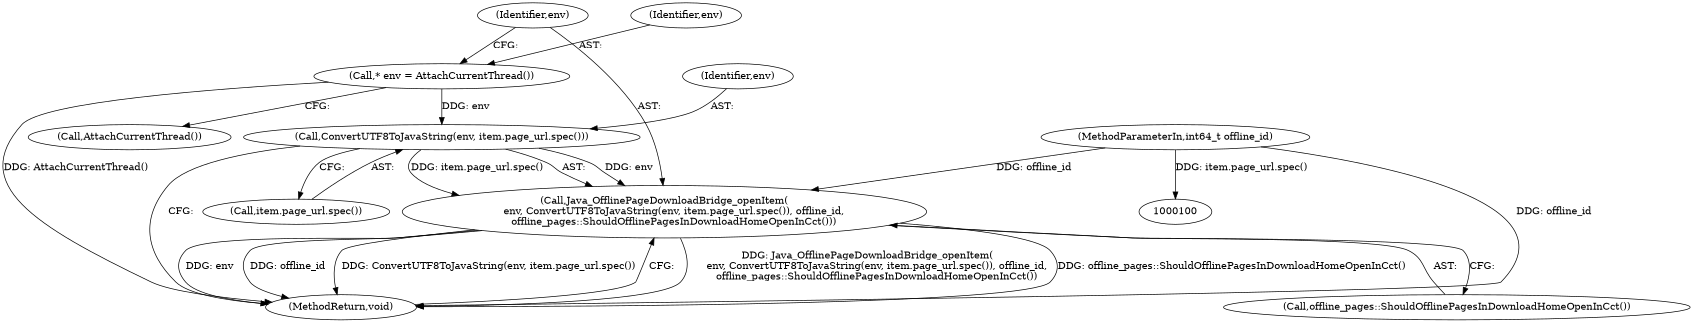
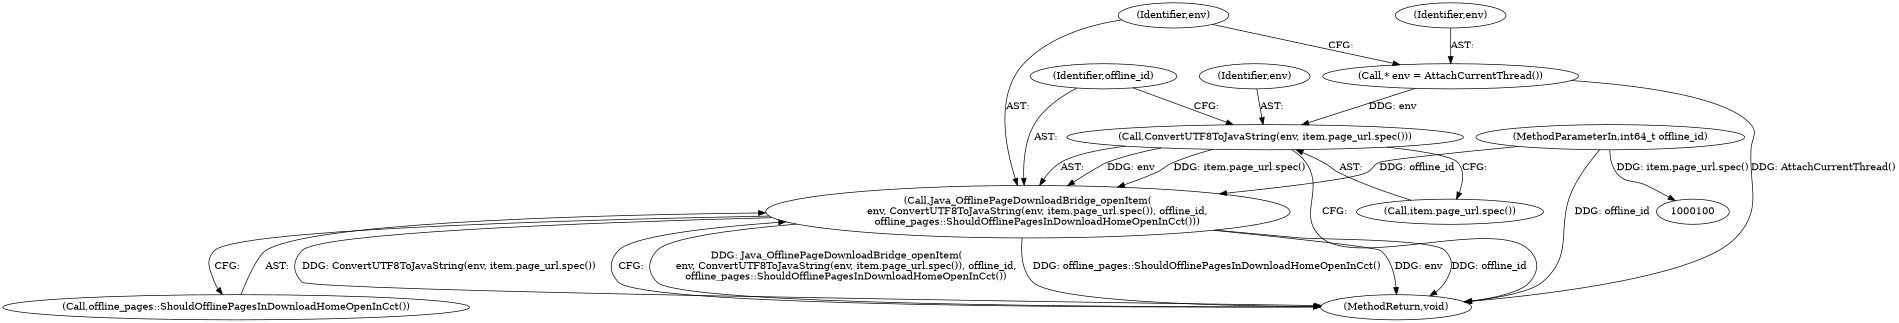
  digraph {
    n1 [label="(Call,Java_OfflinePageDownloadBridge_openItem(\n      env, ConvertUTF8ToJavaString(env, item.page_url.spec()), offline_id,\n      offline_pages::ShouldOfflinePagesInDownloadHomeOpenInCct()))"]
    n2 [label="(MethodReturn,void)"]
    n3 [label="(Call,offline_pages::ShouldOfflinePagesInDownloadHomeOpenInCct())"]
    n4 [label="(Call,ConvertUTF8ToJavaString(env, item.page_url.spec()))"]
    n5 [label="(Call,item.page_url.spec())"]
    n6 [label="(Call,* env = AttachCurrentThread())"]
-   n7 [label="(Call,AttachCurrentThread())"]
    n8 [label="(MethodParameterIn,int64_t offline_id)"]
    1000100
    n10 [label="(Identifier,env)"]
+   n11 [label="(Identifier,offline_id)"]
    n12 [label="(Identifier,env)"]
    n13 [label="(Identifier,env)"]
    n1 -> n2 [label="DDG: Java_OfflinePageDownloadBridge_openItem(\n      env, ConvertUTF8ToJavaString(env, item.page_url.spec()), offline_id,\n      offline_pages::ShouldOfflinePagesInDownloadHomeOpenInCct())"]
    n1 -> n2 [label="DDG: offline_pages::ShouldOfflinePagesInDownloadHomeOpenInCct()"]
    n1 -> n2 [label="DDG: env"]
    n1 -> n2 [label="DDG: offline_id"]
    n1 -> n2 [label="DDG: ConvertUTF8ToJavaString(env, item.page_url.spec())"]
    n1 -> n3 [label="CFG: "]
    n2 -> n1 [label="CFG: "]
    n3 -> n1 [label="AST: "]
    n4 -> n1 [label="AST: "]
    n4 -> n1 [label="DDG: env"]
    n4 -> n1 [label="DDG: item.page_url.spec()"]
    n4 -> n2 [label="CFG: "]
    n4 -> n5 [label="CFG: "]
    n5 -> n4 [label="AST: "]
    n6 -> n2 [label="DDG: AttachCurrentThread()"]
    n6 -> n4 [label="DDG: env"]
-   n6 -> n7 [label="CFG: "]
    n8 -> n1 [label="DDG: offline_id"]
    n8 -> n2 [label="DDG: offline_id"]
    n8 -> 1000100 [label="DDG: item.page_url.spec()"]
    n10 -> n1 [label="AST: "]
    n10 -> n6 [label="CFG: "]
+   n11 -> n1 [label="AST: "]
+   n11 -> n4 [label="CFG: "]
    n12 -> n4 [label="AST: "]
    n13 -> n6 [label="AST: "]
  }
